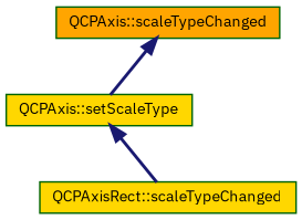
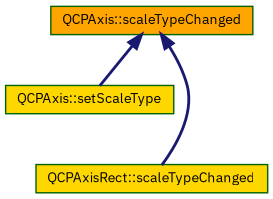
  digraph {
    fontname="IBM Plex Sans"
    rankdir=TB
    node [color=darkgreen fillcolor=gold fontname="IBM Plex Sans" fontsize=10 shape=record style=filled]
    edge [color=midnightblue dir=back fontname="IBM Plex Sans" fontsize=10 labelfontname=Helvetica labelfontsize=10 style=bold]
    n1 [fillcolor=orange fontcolor=black height=0.2 label="QCPAxis::scaleTypeChanged" width=0.4]
    n2 [height=0.2 label="QCPAxis::setScaleType" width=0.4]
    n3 [height=0.2 label="QCPAxisRect::scaleTypeChanged" width=0.4]
    n1 -> n2
-   n2 -> n3
+   n1 -> n3
  }
